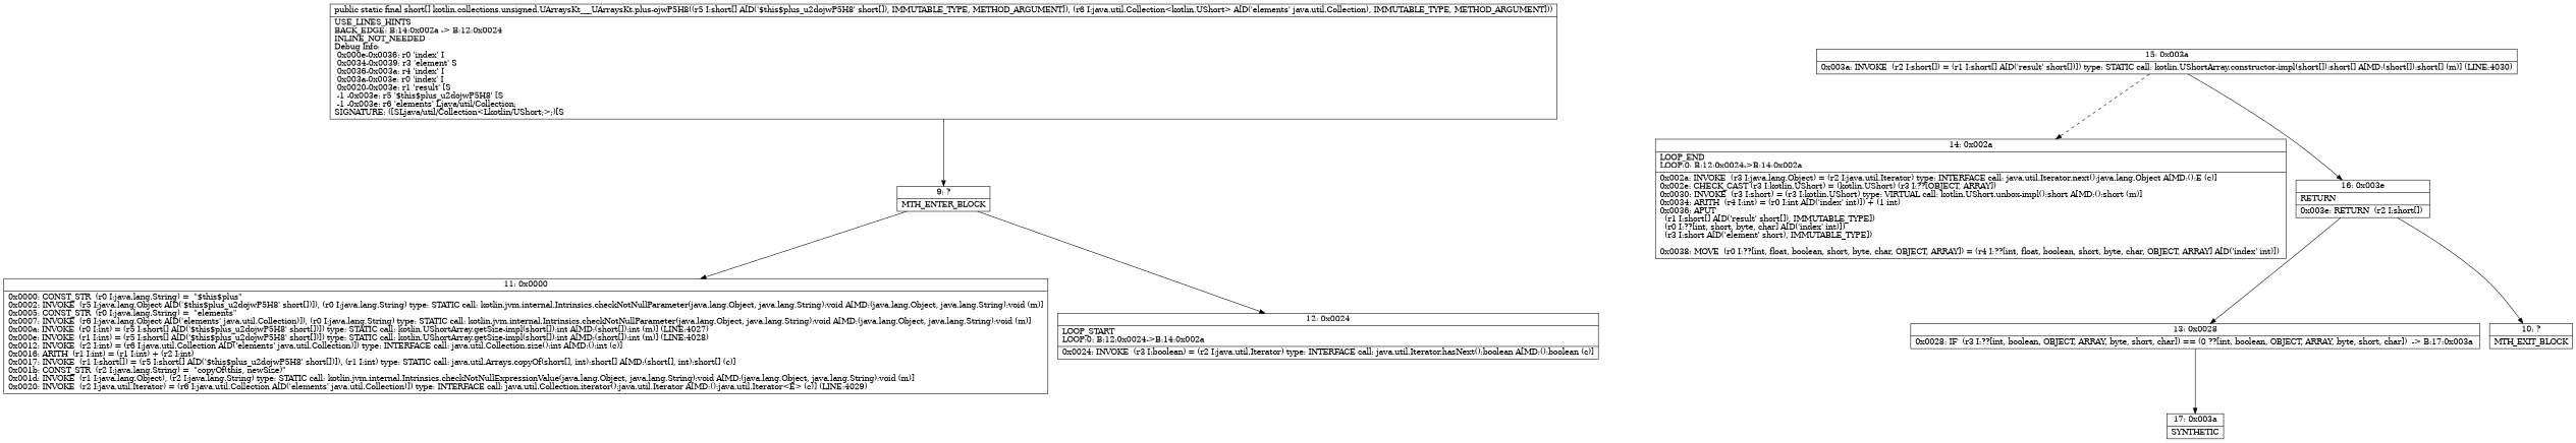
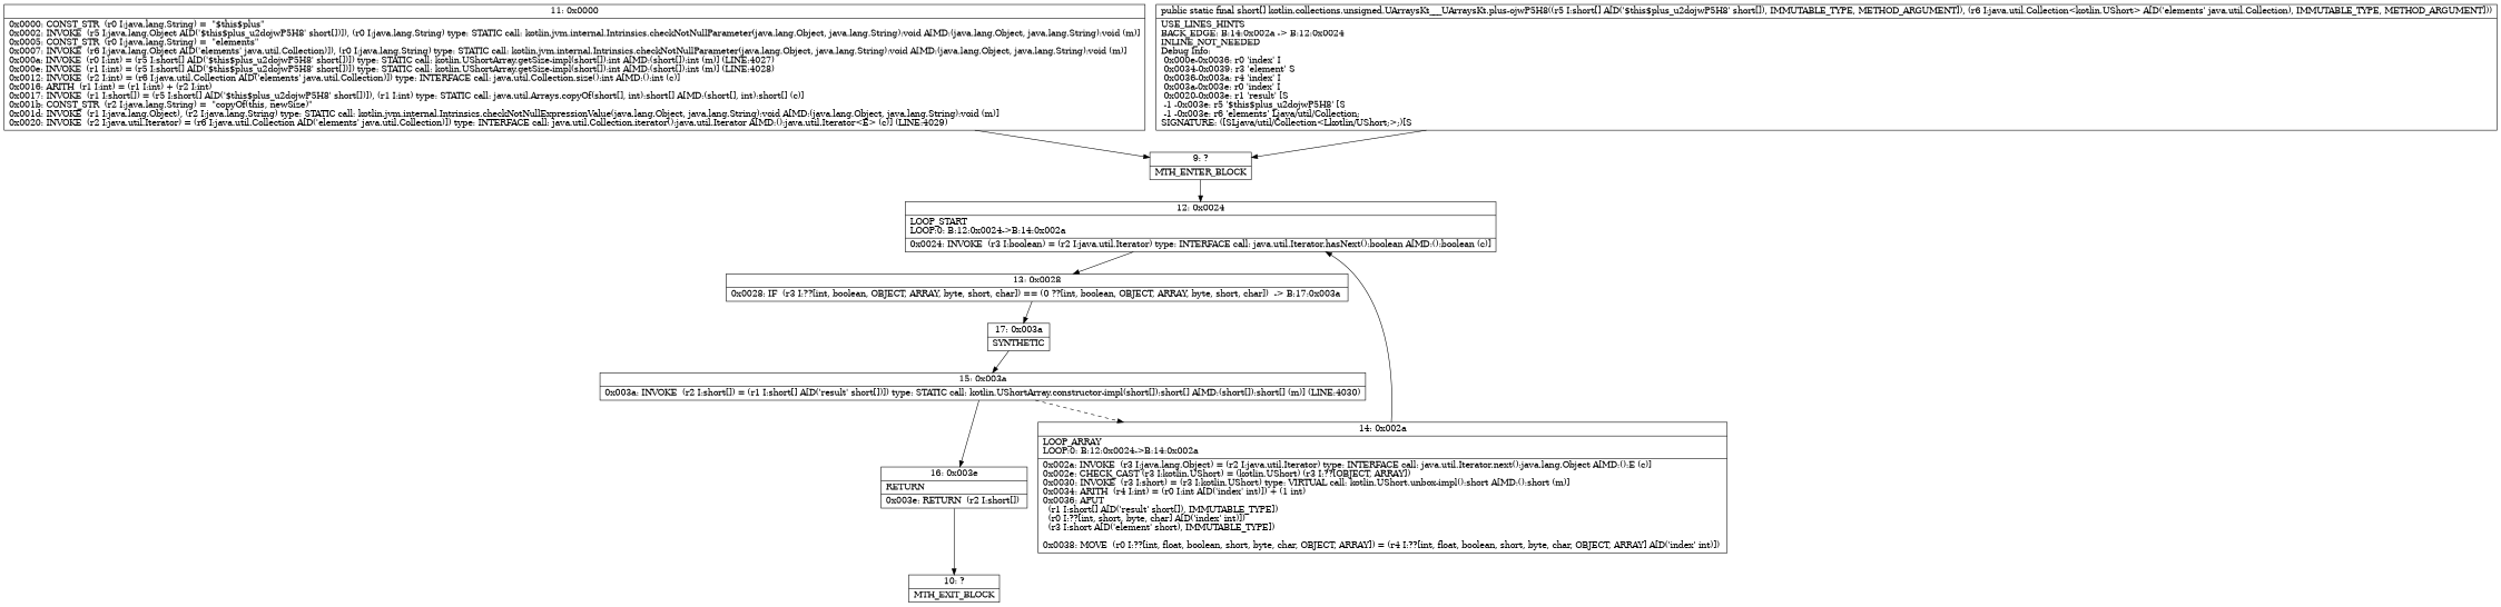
  digraph {
    node [shape=record]
    n1 [label="{9\:\ ?|MTH_ENTER_BLOCK\l}"]
    n2 [label="{11\:\ 0x0000|0x0000: CONST_STR  (r0 I:java.lang.String) =  \"$this$plus\" \l0x0002: INVOKE  (r5 I:java.lang.Object A[D('$this$plus_u2dojwP5H8' short[])]), (r0 I:java.lang.String) type: STATIC call: kotlin.jvm.internal.Intrinsics.checkNotNullParameter(java.lang.Object, java.lang.String):void A[MD:(java.lang.Object, java.lang.String):void (m)]\l0x0005: CONST_STR  (r0 I:java.lang.String) =  \"elements\" \l0x0007: INVOKE  (r6 I:java.lang.Object A[D('elements' java.util.Collection)]), (r0 I:java.lang.String) type: STATIC call: kotlin.jvm.internal.Intrinsics.checkNotNullParameter(java.lang.Object, java.lang.String):void A[MD:(java.lang.Object, java.lang.String):void (m)]\l0x000a: INVOKE  (r0 I:int) = (r5 I:short[] A[D('$this$plus_u2dojwP5H8' short[])]) type: STATIC call: kotlin.UShortArray.getSize\-impl(short[]):int A[MD:(short[]):int (m)] (LINE:4027)\l0x000e: INVOKE  (r1 I:int) = (r5 I:short[] A[D('$this$plus_u2dojwP5H8' short[])]) type: STATIC call: kotlin.UShortArray.getSize\-impl(short[]):int A[MD:(short[]):int (m)] (LINE:4028)\l0x0012: INVOKE  (r2 I:int) = (r6 I:java.util.Collection A[D('elements' java.util.Collection)]) type: INTERFACE call: java.util.Collection.size():int A[MD:():int (c)]\l0x0016: ARITH  (r1 I:int) = (r1 I:int) + (r2 I:int) \l0x0017: INVOKE  (r1 I:short[]) = (r5 I:short[] A[D('$this$plus_u2dojwP5H8' short[])]), (r1 I:int) type: STATIC call: java.util.Arrays.copyOf(short[], int):short[] A[MD:(short[], int):short[] (c)]\l0x001b: CONST_STR  (r2 I:java.lang.String) =  \"copyOf(this, newSize)\" \l0x001d: INVOKE  (r1 I:java.lang.Object), (r2 I:java.lang.String) type: STATIC call: kotlin.jvm.internal.Intrinsics.checkNotNullExpressionValue(java.lang.Object, java.lang.String):void A[MD:(java.lang.Object, java.lang.String):void (m)]\l0x0020: INVOKE  (r2 I:java.util.Iterator) = (r6 I:java.util.Collection A[D('elements' java.util.Collection)]) type: INTERFACE call: java.util.Collection.iterator():java.util.Iterator A[MD:():java.util.Iterator\<E\> (c)] (LINE:4029)\l}"]
    n3 [label="{12\:\ 0x0024|LOOP_START\lLOOP:0: B:12:0x0024\-\>B:14:0x002a\l|0x0024: INVOKE  (r3 I:boolean) = (r2 I:java.util.Iterator) type: INTERFACE call: java.util.Iterator.hasNext():boolean A[MD:():boolean (c)]\l}"]
    n4 [label="{13\:\ 0x0028|0x0028: IF  (r3 I:??[int, boolean, OBJECT, ARRAY, byte, short, char]) == (0 ??[int, boolean, OBJECT, ARRAY, byte, short, char])  \-\> B:17:0x003a \l}"]
    n5 [label="{17\:\ 0x003a|SYNTHETIC\l}"]
-   n6 [label="{14\:\ 0x002a|LOOP_END\lLOOP:0: B:12:0x0024\-\>B:14:0x002a\l|0x002a: INVOKE  (r3 I:java.lang.Object) = (r2 I:java.util.Iterator) type: INTERFACE call: java.util.Iterator.next():java.lang.Object A[MD:():E (c)]\l0x002e: CHECK_CAST (r3 I:kotlin.UShort) = (kotlin.UShort) (r3 I:??[OBJECT, ARRAY]) \l0x0030: INVOKE  (r3 I:short) = (r3 I:kotlin.UShort) type: VIRTUAL call: kotlin.UShort.unbox\-impl():short A[MD:():short (m)]\l0x0034: ARITH  (r4 I:int) = (r0 I:int A[D('index' int)]) + (1 int) \l0x0036: APUT  \l  (r1 I:short[] A[D('result' short[]), IMMUTABLE_TYPE])\l  (r0 I:??[int, short, byte, char] A[D('index' int)])\l  (r3 I:short A[D('element' short), IMMUTABLE_TYPE])\l \l0x0038: MOVE  (r0 I:??[int, float, boolean, short, byte, char, OBJECT, ARRAY]) = (r4 I:??[int, float, boolean, short, byte, char, OBJECT, ARRAY] A[D('index' int)]) \l}"]
+   n6 [label="{14\:\ 0x002a|LOOP_ARRAY\lLOOP:0: B:12:0x0024\-\>B:14:0x002a\l|0x002a: INVOKE  (r3 I:java.lang.Object) = (r2 I:java.util.Iterator) type: INTERFACE call: java.util.Iterator.next():java.lang.Object A[MD:():E (c)]\l0x002e: CHECK_CAST (r3 I:kotlin.UShort) = (kotlin.UShort) (r3 I:??[OBJECT, ARRAY]) \l0x0030: INVOKE  (r3 I:short) = (r3 I:kotlin.UShort) type: VIRTUAL call: kotlin.UShort.unbox\-impl():short A[MD:():short (m)]\l0x0034: ARITH  (r4 I:int) = (r0 I:int A[D('index' int)]) + (1 int) \l0x0036: APUT  \l  (r1 I:short[] A[D('result' short[]), IMMUTABLE_TYPE])\l  (r0 I:??[int, short, byte, char] A[D('index' int)])\l  (r3 I:short A[D('element' short), IMMUTABLE_TYPE])\l \l0x0038: MOVE  (r0 I:??[int, float, boolean, short, byte, char, OBJECT, ARRAY]) = (r4 I:??[int, float, boolean, short, byte, char, OBJECT, ARRAY] A[D('index' int)]) \l}"]
    n7 [label="{15\:\ 0x003a|0x003a: INVOKE  (r2 I:short[]) = (r1 I:short[] A[D('result' short[])]) type: STATIC call: kotlin.UShortArray.constructor\-impl(short[]):short[] A[MD:(short[]):short[] (m)] (LINE:4030)\l}"]
    n8 [label="{16\:\ 0x003e|RETURN\l|0x003e: RETURN  (r2 I:short[]) \l}"]
    n9 [label="{10\:\ ?|MTH_EXIT_BLOCK\l}"]
    n10 [label="{public static final short[] kotlin.collections.unsigned.UArraysKt___UArraysKt.plus\-ojwP5H8((r5 I:short[] A[D('$this$plus_u2dojwP5H8' short[]), IMMUTABLE_TYPE, METHOD_ARGUMENT]), (r6 I:java.util.Collection\<kotlin.UShort\> A[D('elements' java.util.Collection), IMMUTABLE_TYPE, METHOD_ARGUMENT]))  | USE_LINES_HINTS\lBACK_EDGE: B:14:0x002a \-\> B:12:0x0024\lINLINE_NOT_NEEDED\lDebug Info:\l  0x000e\-0x0036: r0 'index' I\l  0x0034\-0x0039: r3 'element' S\l  0x0036\-0x003a: r4 'index' I\l  0x003a\-0x003e: r0 'index' I\l  0x0020\-0x003e: r1 'result' [S\l  \-1 \-0x003e: r5 '$this$plus_u2dojwP5H8' [S\l  \-1 \-0x003e: r6 'elements' Ljava\/util\/Collection;\lSIGNATURE: ([SLjava\/util\/Collection\<Lkotlin\/UShort;\>;)[S\l}"]
-   n1 -> n2
+   n2 -> n1
    n1 -> n3
-   n8 -> n4
+   n3 -> n4
    n4 -> n5
+   n5 -> n7
+   n6 -> n3
    n7 -> n6 [style=dashed]
    n7 -> n8
    n8 -> n9
    n10 -> n1
  }
